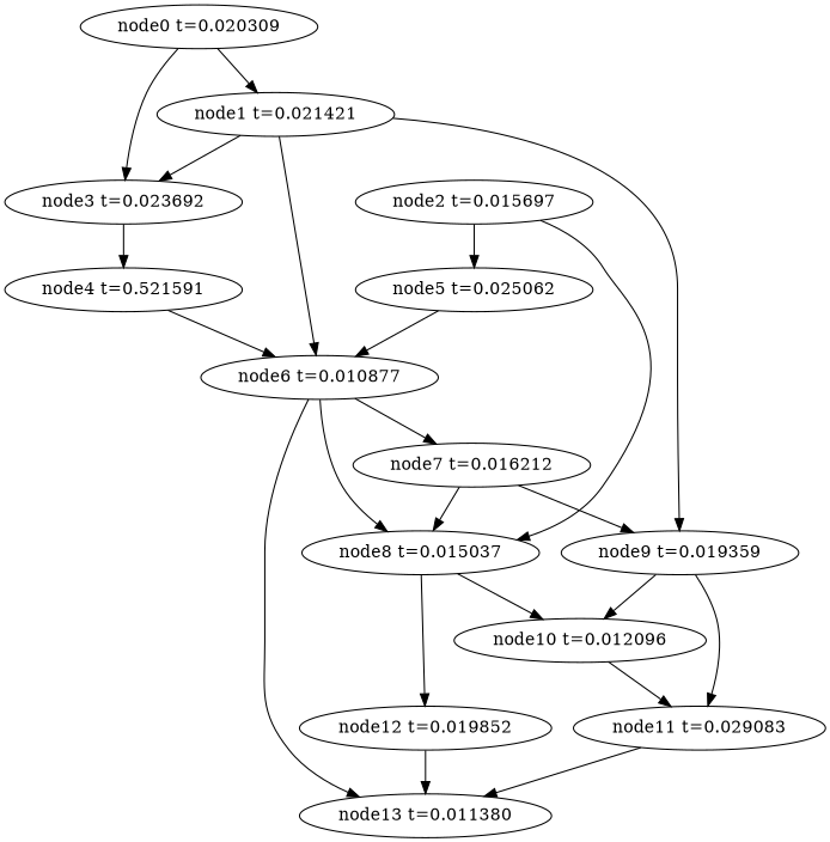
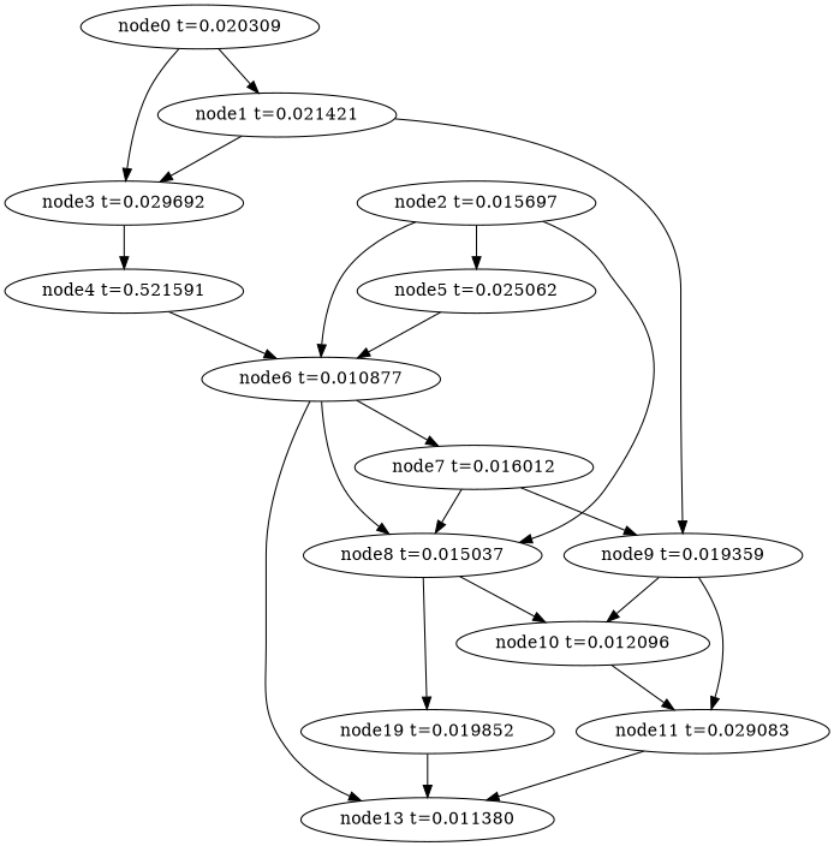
  digraph {
    n1 [label="node13 t=0.011380"]
-   n2 [label="node12 t=0.019852"]
+   n2 [label="node19 t=0.019852"]
    n3 [label="node11 t=0.029083"]
    n4 [label="node10 t=0.012096"]
    n5 [label="node9 t=0.019359"]
    n6 [label="node8 t=0.015037"]
-   n7 [label="node7 t=0.016212"]
+   n7 [label="node7 t=0.016012"]
    n8 [label="node6 t=0.010877"]
    n9 [label="node5 t=0.025062"]
    n10 [label="node4 t=0.521591"]
-   n11 [label="node3 t=0.023692"]
+   n11 [label="node3 t=0.029692"]
    n12 [label="node2 t=0.015697"]
    n13 [label="node1 t=0.021421"]
    n14 [label="node0 t=0.020309"]
    n2 -> n1
    n3 -> n1
    n4 -> n3
    n5 -> n3
    n5 -> n4
    n6 -> n2
    n6 -> n4
    n7 -> n5
    n7 -> n6
    n8 -> n1
    n8 -> n6
    n8 -> n7
    n9 -> n8
    n10 -> n8
    n11 -> n10
    n12 -> n6
    n12 -> n9
    n13 -> n5
-   n13 -> n8
+   n12 -> n8
    n13 -> n11
    n14 -> n11
    n14 -> n13
  }
